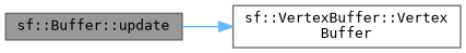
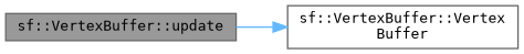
  digraph {
    rankdir=LR
    fontname="DejaVu Sans Mono"
    node [fontname="DejaVu Sans Mono" fontsize=10 shape=box style=filled]
-   n1 [color=gray40 fillcolor=grey60 fontcolor=black height=0.2 label="sf::Buffer::update" width=0.4]
+   n1 [color=gray40 fillcolor=grey60 fontcolor=black height=0.2 label="sf::VertexBuffer::update" width=0.4]
    n2 [color=grey40 fillcolor=white height=0.2 label="sf::VertexBuffer::Vertex\lBuffer" width=0.4]
    n1 -> n2 [color=steelblue1 fontname="DejaVu Sans Mono" fontsize=10 labelfontname=Helvetica labelfontsize=10 style=solid]
  }
